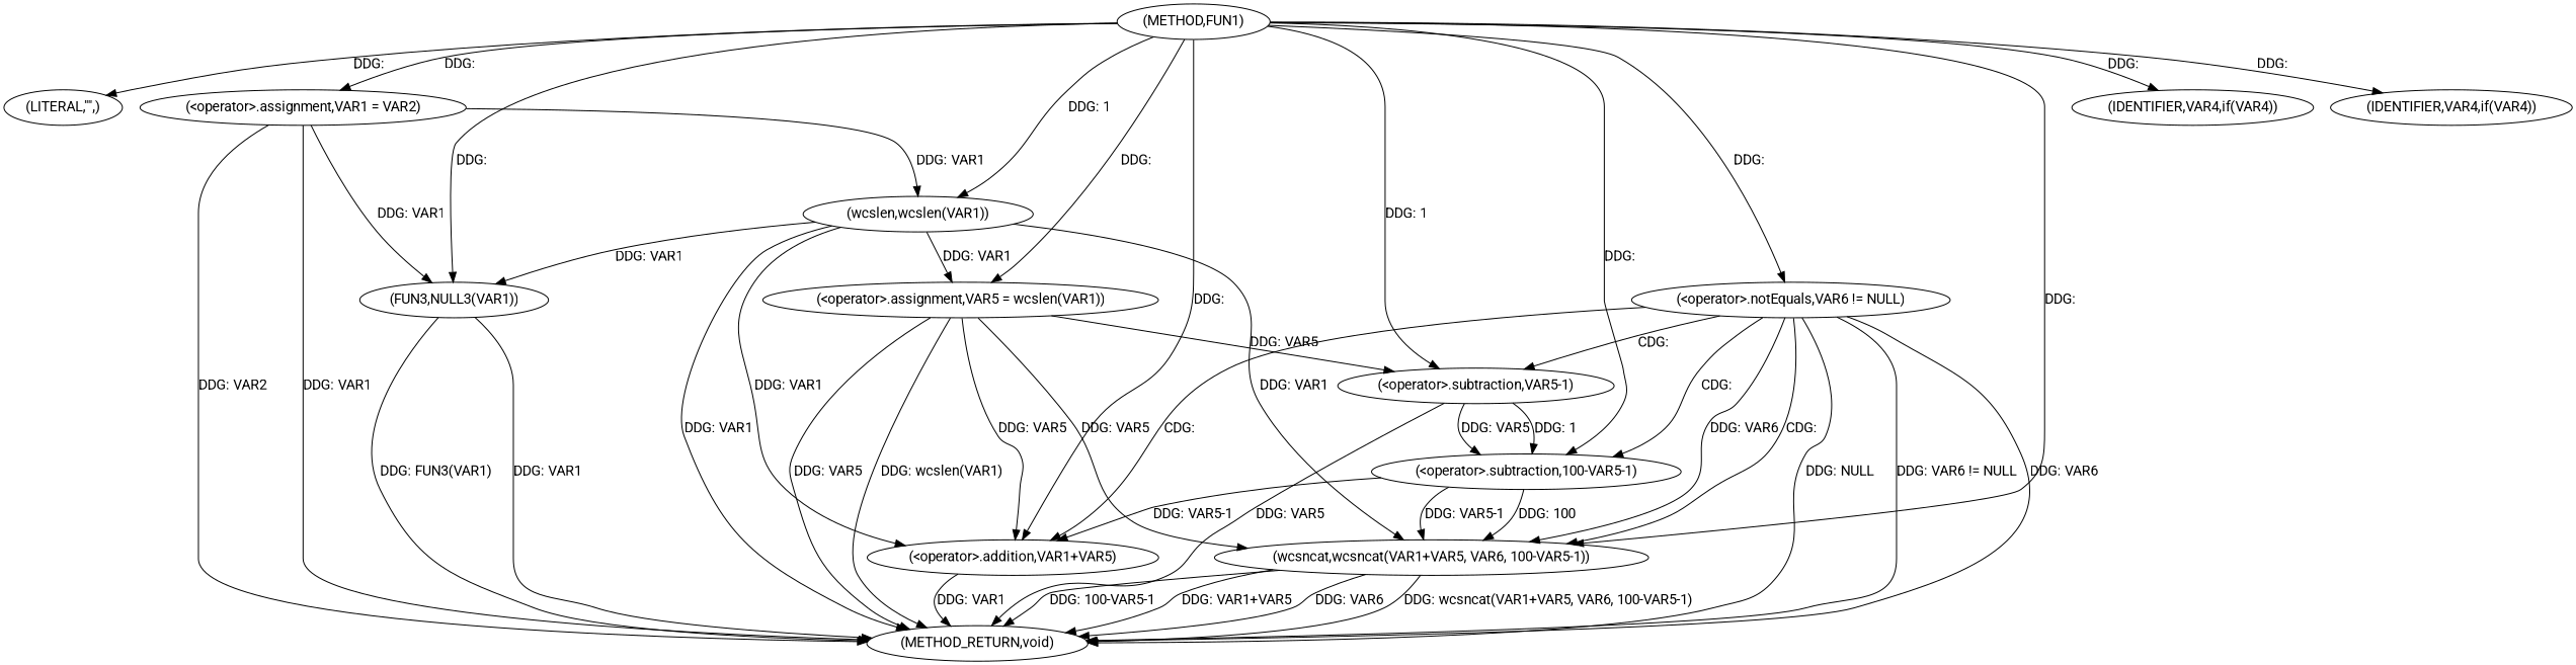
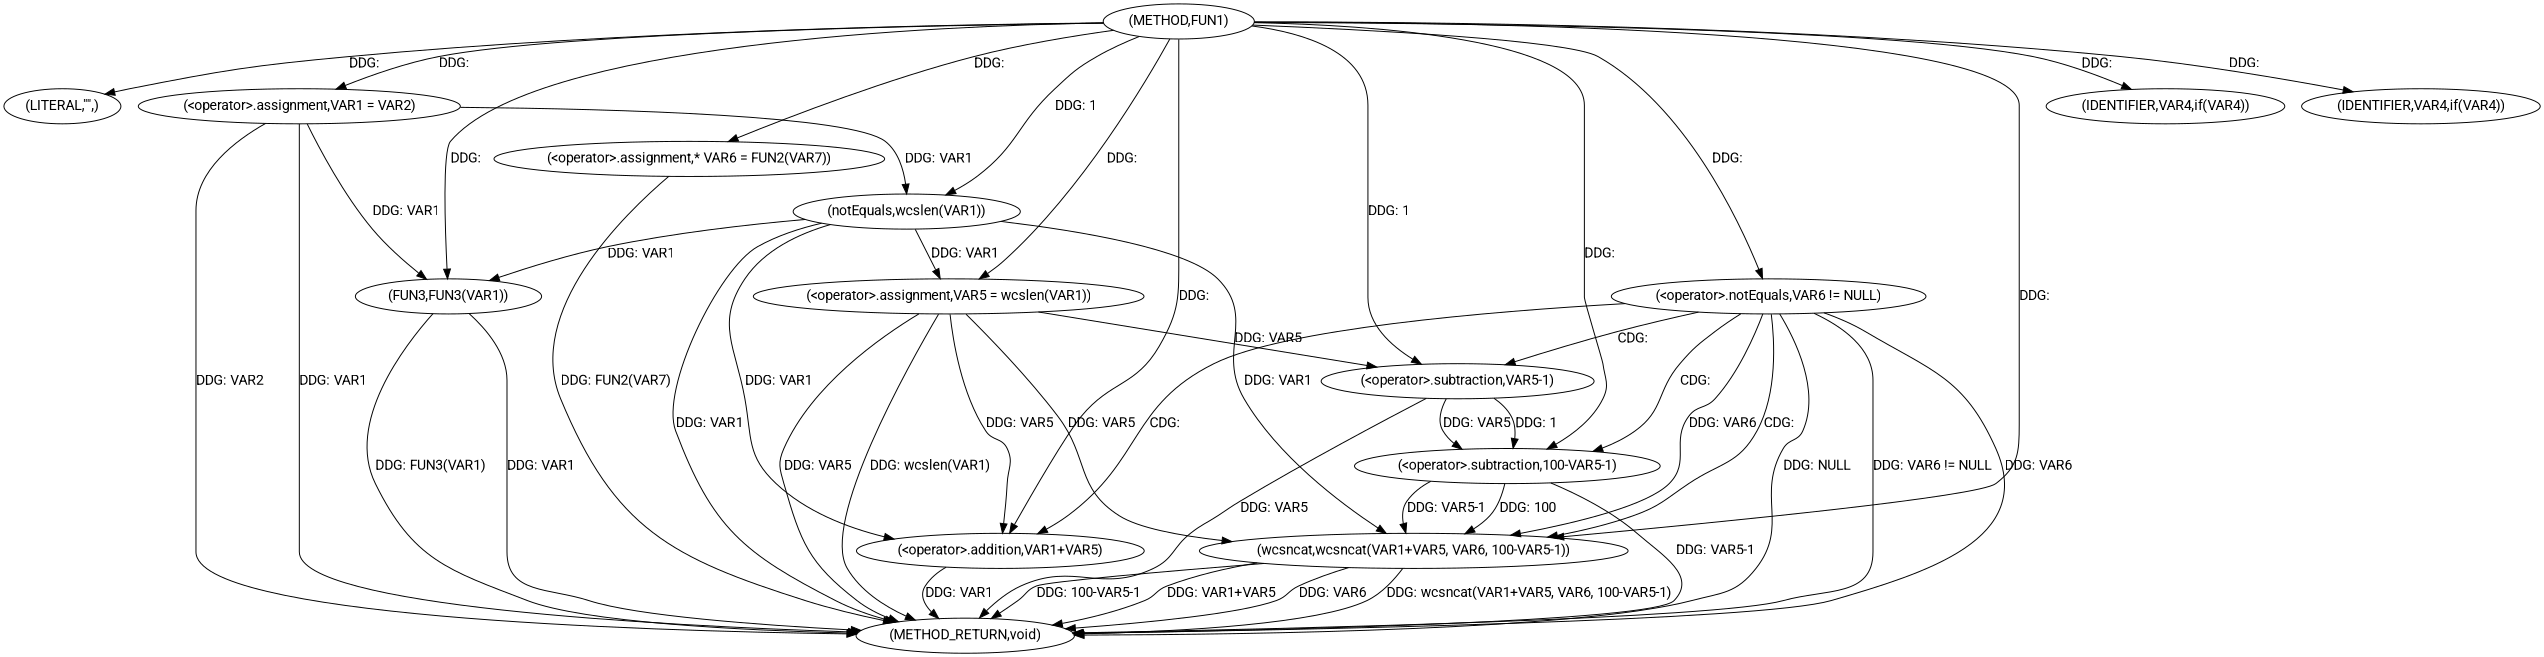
  digraph {
    fontname=Roboto
    node [fontname=Roboto]
    edge [fontname=Roboto]
    n1 [label="(METHOD,FUN1)"]
    n2 [label="(LITERAL,\"\",)"]
    n3 [label="(<operator>.assignment,VAR1 = VAR2)"]
    n4 [label="(IDENTIFIER,VAR4,if(VAR4))"]
    n5 [label="(<operator>.assignment,VAR5 = wcslen(VAR1))"]
-   n6 [label="(wcslen,wcslen(VAR1))"]
+   n6 [label="(notEquals,wcslen(VAR1))"]
+   n7 [label="(<operator>.assignment,* VAR6 = FUN2(VAR7))"]
    n8 [label="(<operator>.notEquals,VAR6 != NULL)"]
    n9 [label="(wcsncat,wcsncat(VAR1+VAR5, VAR6, 100-VAR5-1))"]
    n10 [label="(<operator>.addition,VAR1+VAR5)"]
    n11 [label="(<operator>.subtraction,100-VAR5-1)"]
    n12 [label="(<operator>.subtraction,VAR5-1)"]
    n13 [label="(IDENTIFIER,VAR4,if(VAR4))"]
-   n14 [label="(FUN3,NULL3(VAR1))"]
+   n14 [label="(FUN3,FUN3(VAR1))"]
    n15 [label="(METHOD_RETURN,void)"]
    n1 -> n2 [label="DDG: "]
    n1 -> n3 [label="DDG: "]
    n1 -> n4 [label="DDG: "]
    n1 -> n5 [label="DDG: "]
    n1 -> n6 [label="DDG: 1"]
+   n1 -> n7 [label="DDG: "]
    n1 -> n8 [label="DDG: "]
    n1 -> n9 [label="DDG: "]
    n1 -> n10 [label="DDG: "]
    n1 -> n11 [label="DDG: "]
    n1 -> n12 [label="DDG: 1"]
    n1 -> n13 [label="DDG: "]
    n1 -> n14 [label="DDG: "]
    n3 -> n6 [label="DDG: VAR1"]
    n3 -> n14 [label="DDG: VAR1"]
    n3 -> n15 [label="DDG: VAR1"]
    n3 -> n15 [label="DDG: VAR2"]
    n5 -> n9 [label="DDG: VAR5"]
    n5 -> n10 [label="DDG: VAR5"]
    n5 -> n12 [label="DDG: VAR5"]
    n5 -> n15 [label="DDG: wcslen(VAR1)"]
    n5 -> n15 [label="DDG: VAR5"]
    n6 -> n5 [label="DDG: VAR1"]
    n6 -> n9 [label="DDG: VAR1"]
    n6 -> n10 [label="DDG: VAR1"]
    n6 -> n14 [label="DDG: VAR1"]
    n6 -> n15 [label="DDG: VAR1"]
+   n7 -> n15 [label="DDG: FUN2(VAR7)"]
    n8 -> n9 [label="DDG: VAR6"]
    n8 -> n9 [label="CDG: "]
    n8 -> n10 [label="CDG: "]
    n8 -> n11 [label="CDG: "]
    n8 -> n12 [label="CDG: "]
    n8 -> n15 [label="DDG: VAR6 != NULL"]
    n8 -> n15 [label="DDG: VAR6"]
    n8 -> n15 [label="DDG: NULL"]
    n9 -> n15 [label="DDG: VAR1+VAR5"]
    n9 -> n15 [label="DDG: VAR6"]
    n9 -> n15 [label="DDG: wcsncat(VAR1+VAR5, VAR6, 100-VAR5-1)"]
    n9 -> n15 [label="DDG: 100-VAR5-1"]
    n10 -> n15 [label="DDG: VAR1"]
    n11 -> n9 [label="DDG: 100"]
    n11 -> n9 [label="DDG: VAR5-1"]
-   n11 -> n10 [label="DDG: VAR5-1"]
+   n11 -> n15 [label="DDG: VAR5-1"]
    n12 -> n11 [label="DDG: VAR5"]
    n12 -> n11 [label="DDG: 1"]
    n12 -> n15 [label="DDG: VAR5"]
    n14 -> n15 [label="DDG: VAR1"]
    n14 -> n15 [label="DDG: FUN3(VAR1)"]
  }
